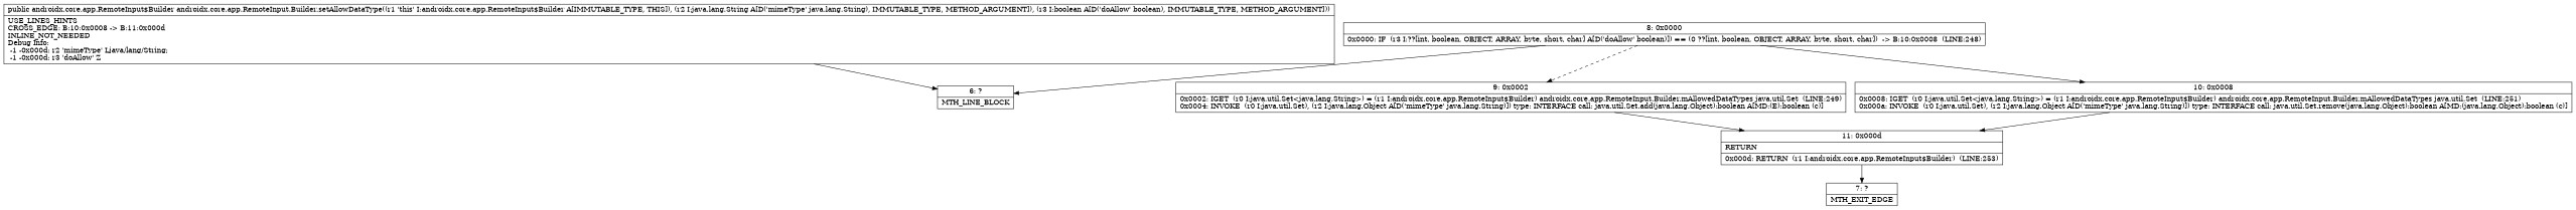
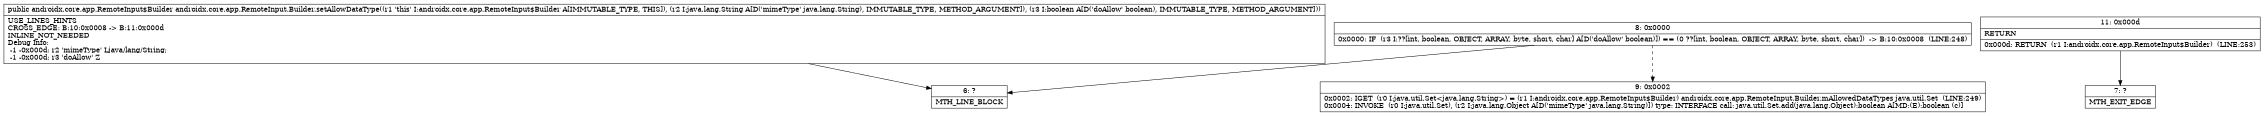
  digraph {
    node [shape=record]
    n1 [label="{6\:\ ?|MTH_LINE_BLOCK\l}"]
    n2 [label="{8\:\ 0x0000|0x0000: IF  (r3 I:??[int, boolean, OBJECT, ARRAY, byte, short, char] A[D('doAllow' boolean)]) == (0 ??[int, boolean, OBJECT, ARRAY, byte, short, char])  \-\> B:10:0x0008  (LINE:248)\l}"]
    n3 [label="{9\:\ 0x0002|0x0002: IGET  (r0 I:java.util.Set\<java.lang.String\>) = (r1 I:androidx.core.app.RemoteInput$Builder) androidx.core.app.RemoteInput.Builder.mAllowedDataTypes java.util.Set  (LINE:249)\l0x0004: INVOKE  (r0 I:java.util.Set), (r2 I:java.lang.Object A[D('mimeType' java.lang.String)]) type: INTERFACE call: java.util.Set.add(java.lang.Object):boolean A[MD:(E):boolean (c)]\l}"]
-   n4 [label="{10\:\ 0x0008|0x0008: IGET  (r0 I:java.util.Set\<java.lang.String\>) = (r1 I:androidx.core.app.RemoteInput$Builder) androidx.core.app.RemoteInput.Builder.mAllowedDataTypes java.util.Set  (LINE:251)\l0x000a: INVOKE  (r0 I:java.util.Set), (r2 I:java.lang.Object A[D('mimeType' java.lang.String)]) type: INTERFACE call: java.util.Set.remove(java.lang.Object):boolean A[MD:(java.lang.Object):boolean (c)]\l}"]
    n5 [label="{11\:\ 0x000d|RETURN\l|0x000d: RETURN  (r1 I:androidx.core.app.RemoteInput$Builder)  (LINE:253)\l}"]
    n6 [label="{7\:\ ?|MTH_EXIT_EDGE\l}"]
    n7 [label="{public androidx.core.app.RemoteInput$Builder androidx.core.app.RemoteInput.Builder.setAllowDataType((r1 'this' I:androidx.core.app.RemoteInput$Builder A[IMMUTABLE_TYPE, THIS]), (r2 I:java.lang.String A[D('mimeType' java.lang.String), IMMUTABLE_TYPE, METHOD_ARGUMENT]), (r3 I:boolean A[D('doAllow' boolean), IMMUTABLE_TYPE, METHOD_ARGUMENT]))  | USE_LINES_HINTS\lCROSS_EDGE: B:10:0x0008 \-\> B:11:0x000d\lINLINE_NOT_NEEDED\lDebug Info:\l  \-1 \-0x000d: r2 'mimeType' Ljava\/lang\/String;\l  \-1 \-0x000d: r3 'doAllow' Z\l}"]
    n2 -> n1
    n2 -> n3 [style=dashed]
-   n2 -> n4
-   n3 -> n5
-   n4 -> n5
    n5 -> n6
    n7 -> n1
  }
